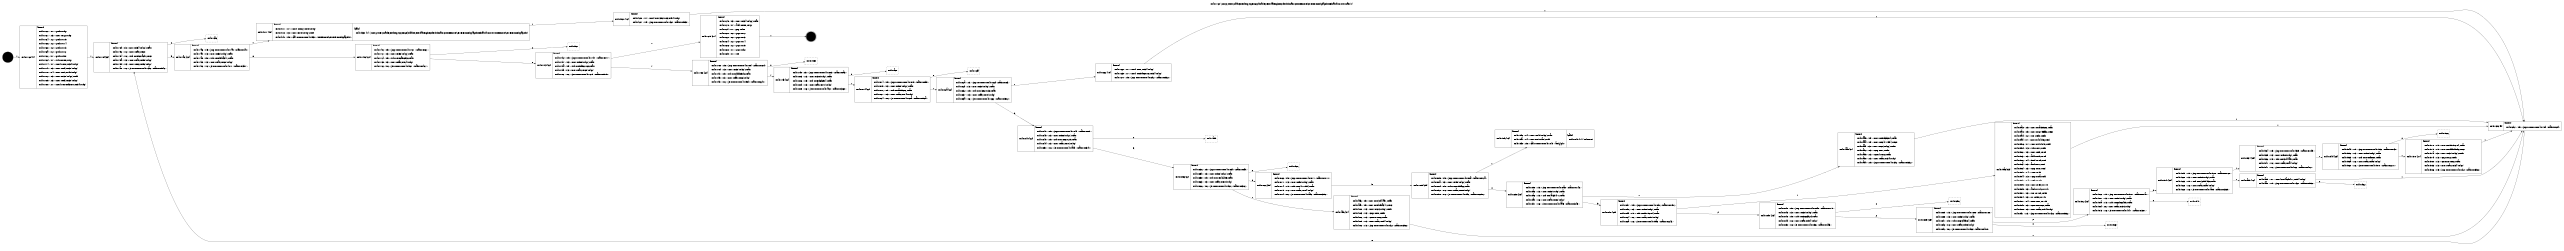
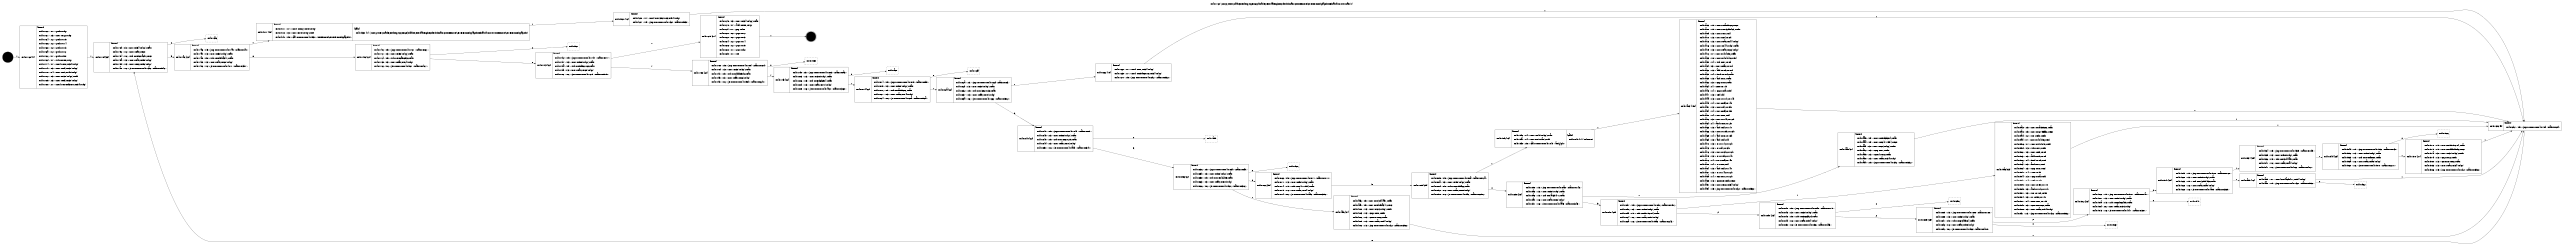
  digraph {
    label="0x401760 (/mnt/c/Users/mathe/Desktop/tcc/POCII/binaries/extr_labenginecodeuiui_main.c_UI_RemoveServerFromDisplayList_Final-ollvm.out::main(0))"
    labelloc=t
    rankdir=LR
    node [shape=record]
    Entry [fillcolor=black height=0.3 shape=circle style=filled width=0.3]
    n2 [label="{\n     0x401760 [47]\l\n     | [instrs]\l\n     &nbsp;&nbsp;0x401760 \<+1\>: push %rbp\l\n     &nbsp;&nbsp;0x401761 \<+3\>: mov %rsp,%rbp\l\n     &nbsp;&nbsp;0x401764 \<+2\>: push %r15\l\n     &nbsp;&nbsp;0x401766 \<+2\>: push %r14\l\n     &nbsp;&nbsp;0x401768 \<+2\>: push %r13\l\n     &nbsp;&nbsp;0x40176a \<+2\>: push %r12\l\n     &nbsp;&nbsp;0x40176c \<+1\>: push %rbx\l\n     &nbsp;&nbsp;0x40176d \<+7\>: sub $0x88,%rsp\l\n     &nbsp;&nbsp;0x401774 \<+7\>: movl $0x0,-0x34(%rbp)\l\n     &nbsp;&nbsp;0x40177b \<+3\>: mov %edi,-0x38(%rbp)\l\n     &nbsp;&nbsp;0x40177e \<+4\>: mov %rsi,-0x40(%rbp)\l\n     &nbsp;&nbsp;0x401782 \<+3\>: mov -0x38(%rbp),%edi\l\n     &nbsp;&nbsp;0x401785 \<+3\>: mov %edi,-0x30(%rbp)\l\n     &nbsp;&nbsp;0x401788 \<+7\>: movl $0x7e0f5080,-0x54(%rbp)\l\n  }"]
    n3 [label="{\n     0x40178f [23]\l\n     | [instrs]\l\n     &nbsp;&nbsp;0x40178f \<+3\>: mov -0x54(%rbp),%eax\l\n     &nbsp;&nbsp;0x401792 \<+2\>: mov %eax,%ecx\l\n     &nbsp;&nbsp;0x401794 \<+6\>: sub $0x8521acf1,%ecx\l\n     &nbsp;&nbsp;0x40179a \<+3\>: mov %eax,-0x58(%rbp)\l\n     &nbsp;&nbsp;0x40179d \<+3\>: mov %ecx,-0x5c(%rbp)\l\n     &nbsp;&nbsp;0x4017a0 \<+6\>: je 0000000000401ca6 \<main+0x546\>\l\n  }"]
    n4 [label="{\n     0x401ca6\l\n  }" style=dashed]
    n5 [label="{\n     0x4017a6 [22]\l\n     | [instrs]\l\n     &nbsp;&nbsp;0x4017a6 \<+5\>: jmp 00000000004017ab \<main+0x4b\>\l\n     &nbsp;&nbsp;0x4017ab \<+3\>: mov -0x58(%rbp),%eax\l\n     &nbsp;&nbsp;0x4017ae \<+5\>: sub $0x8b9ba341,%eax\l\n     &nbsp;&nbsp;0x4017b3 \<+3\>: mov %eax,-0x60(%rbp)\l\n     &nbsp;&nbsp;0x4017b6 \<+6\>: je 0000000000401b11 \<main+0x3b1\>\l\n  }"]
    n6 [label="{\n     0x401b11 [15]\l\n     | [instrs]\l\n     &nbsp;&nbsp;0x401b11 \<+7\>: movl $0x64,-0x48(%rbp)\l\n     &nbsp;&nbsp;0x401b18 \<+3\>: mov -0x48(%rbp),%edi\l\n     &nbsp;&nbsp;0x401b1b \<+5\>: call 0000000000401530 \<UI_RemoveServerFromDisplayList\>\l\n     | [calls]\l\n     &nbsp;&nbsp;0x401530 \{1\} (/mnt/c/Users/mathe/Desktop/tcc/POCII/binaries/extr_labenginecodeuiui_main.c_UI_RemoveServerFromDisplayList_Final-ollvm.out::UI_RemoveServerFromDisplayList)\l\n  }"]
    n7 [label="{\n     0x4017bc [22]\l\n     | [instrs]\l\n     &nbsp;&nbsp;0x4017bc \<+5\>: jmp 00000000004017c1 \<main+0x61\>\l\n     &nbsp;&nbsp;0x4017c1 \<+3\>: mov -0x58(%rbp),%eax\l\n     &nbsp;&nbsp;0x4017c4 \<+5\>: sub $0x8ca9c893,%eax\l\n     &nbsp;&nbsp;0x4017c9 \<+3\>: mov %eax,-0x64(%rbp)\l\n     &nbsp;&nbsp;0x4017cc \<+6\>: je 0000000000401bc1 \<main+0x461\>\l\n  }"]
    n8 [label="{\n     0x401b20 [12]\l\n     | [instrs]\l\n     &nbsp;&nbsp;0x401b20 \<+7\>: movl $0x13e27083,-0x54(%rbp)\l\n     &nbsp;&nbsp;0x401b27 \<+5\>: jmp 0000000000401cb2 \<main+0x552\>\l\n  }"]
    n9 [label="{\n     0x401bc1\l\n  }" style=dashed]
    n10 [label="{\n     0x4017d2 [22]\l\n     | [instrs]\l\n     &nbsp;&nbsp;0x4017d2 \<+5\>: jmp 00000000004017d7 \<main+0x77\>\l\n     &nbsp;&nbsp;0x4017d7 \<+3\>: mov -0x58(%rbp),%eax\l\n     &nbsp;&nbsp;0x4017da \<+5\>: sub $0x9d5601ce,%eax\l\n     &nbsp;&nbsp;0x4017df \<+3\>: mov %eax,-0x68(%rbp)\l\n     &nbsp;&nbsp;0x4017e2 \<+6\>: je 0000000000401c75 \<main+0x515\>\l\n  }"]
    Exit [fillcolor=black height=0.3 peripheries=2 shape=circle style=filled width=0.3]
    n12 [label="{\n     0x401cb2 [5]\l\n     | [instrs]\l\n     &nbsp;&nbsp;0x401cb2 \<+5\>: jmp 000000000040178f \<main+0x2f\>\l\n  }"]
    n13 [label="{\n     0x401c75 [21]\l\n     | [instrs]\l\n     &nbsp;&nbsp;0x401c75 \<+3\>: mov -0x34(%rbp),%eax\l\n     &nbsp;&nbsp;0x401c78 \<+7\>: add $0x88,%rsp\l\n     &nbsp;&nbsp;0x401c7f \<+1\>: pop %rbx\l\n     &nbsp;&nbsp;0x401c80 \<+2\>: pop %r12\l\n     &nbsp;&nbsp;0x401c82 \<+2\>: pop %r13\l\n     &nbsp;&nbsp;0x401c84 \<+2\>: pop %r14\l\n     &nbsp;&nbsp;0x401c86 \<+2\>: pop %r15\l\n     &nbsp;&nbsp;0x401c88 \<+1\>: pop %rbp\l\n     &nbsp;&nbsp;0x401c89 \<+1\>: ret\l\n  }"]
    n14 [label="{\n     0x4017e8 [22]\l\n     | [instrs]\l\n     &nbsp;&nbsp;0x4017e8 \<+5\>: jmp 00000000004017ed \<main+0x8d\>\l\n     &nbsp;&nbsp;0x4017ed \<+3\>: mov -0x58(%rbp),%eax\l\n     &nbsp;&nbsp;0x4017f0 \<+5\>: sub $0xddbde5dc,%eax\l\n     &nbsp;&nbsp;0x4017f5 \<+3\>: mov %eax,-0x6c(%rbp)\l\n     &nbsp;&nbsp;0x4017f8 \<+6\>: je 000000000040198b \<main+0x22b\>\l\n  }"]
    n15 [label="{\n     0x40198b\l\n  }" style=dashed]
    n16 [label="{\n     0x4017fe [22]\l\n     | [instrs]\l\n     &nbsp;&nbsp;0x4017fe \<+5\>: jmp 0000000000401803 \<main+0xa3\>\l\n     &nbsp;&nbsp;0x401803 \<+3\>: mov -0x58(%rbp),%eax\l\n     &nbsp;&nbsp;0x401806 \<+5\>: sub $0xed6f6904,%eax\l\n     &nbsp;&nbsp;0x40180b \<+3\>: mov %eax,-0x70(%rbp)\l\n     &nbsp;&nbsp;0x40180e \<+6\>: je 0000000000401ac0 \<main+0x360\>\l\n  }"]
+   n17 [label="{\n     0x401a03 [150]\l\n     | [instrs]\l\n     &nbsp;&nbsp;0x401a03 \<+5\>: mov $0xa859cec,%ecx\l\n     &nbsp;&nbsp;0x401a08 \<+5\>: mov $0x732b5465,%edx\l\n     &nbsp;&nbsp;0x401a0d \<+3\>: mov $0x1,%sil\l\n     &nbsp;&nbsp;0x401a10 \<+3\>: xor %r8d,%r8d\l\n     &nbsp;&nbsp;0x401a13 \<+3\>: mov %eax,-0x44(%rbp)\l\n     &nbsp;&nbsp;0x401a16 \<+3\>: mov -0x44(%rbp),%eax\l\n     &nbsp;&nbsp;0x401a19 \<+3\>: mov %eax,-0x2c(%rbp)\l\n     &nbsp;&nbsp;0x401a1c \<+7\>: mov 0x40405c,%eax\l\n     &nbsp;&nbsp;0x401a23 \<+8\>: mov 0x404048,%r9d\l\n     &nbsp;&nbsp;0x401a2b \<+4\>: sub $0x1,%r8d\l\n     &nbsp;&nbsp;0x401a2f \<+3\>: mov %eax,%r10d\l\n     &nbsp;&nbsp;0x401a32 \<+3\>: add %r8d,%r10d\l\n     &nbsp;&nbsp;0x401a35 \<+4\>: imul %r10d,%eax\l\n     &nbsp;&nbsp;0x401a39 \<+3\>: and $0x1,%eax\l\n     &nbsp;&nbsp;0x401a3c \<+3\>: cmp $0x0,%eax\l\n     &nbsp;&nbsp;0x401a3f \<+4\>: sete %r11b\l\n     &nbsp;&nbsp;0x401a43 \<+4\>: cmp $0xa,%r9d\l\n     &nbsp;&nbsp;0x401a47 \<+3\>: setl %bl\l\n     &nbsp;&nbsp;0x401a4a \<+3\>: mov %r11b,%r14b\l\n     &nbsp;&nbsp;0x401a4d \<+4\>: xor $0xff,%r14b\l\n     &nbsp;&nbsp;0x401a51 \<+3\>: mov %bl,%r15b\l\n     &nbsp;&nbsp;0x401a54 \<+4\>: xor $0xff,%r15b\l\n     &nbsp;&nbsp;0x401a58 \<+4\>: xor $0x0,%sil\l\n     &nbsp;&nbsp;0x401a5c \<+3\>: mov %r14b,%r12b\l\n     &nbsp;&nbsp;0x401a5f \<+4\>: and $0x0,%r12b\l\n     &nbsp;&nbsp;0x401a63 \<+3\>: and %sil,%r11b\l\n     &nbsp;&nbsp;0x401a66 \<+3\>: mov %r15b,%r13b\l\n     &nbsp;&nbsp;0x401a69 \<+4\>: and $0x0,%r13b\l\n     &nbsp;&nbsp;0x401a6d \<+3\>: and %sil,%bl\l\n     &nbsp;&nbsp;0x401a70 \<+3\>: or %r11b,%r12b\l\n     &nbsp;&nbsp;0x401a73 \<+3\>: or %bl,%r13b\l\n     &nbsp;&nbsp;0x401a76 \<+3\>: xor %r13b,%r12b\l\n     &nbsp;&nbsp;0x401a79 \<+3\>: or %r15b,%r14b\l\n     &nbsp;&nbsp;0x401a7c \<+4\>: xor $0xff,%r14b\l\n     &nbsp;&nbsp;0x401a80 \<+4\>: or $0x0,%sil\l\n     &nbsp;&nbsp;0x401a84 \<+3\>: and %sil,%r14b\l\n     &nbsp;&nbsp;0x401a87 \<+3\>: or %r14b,%r12b\l\n     &nbsp;&nbsp;0x401a8a \<+4\>: test $0x1,%r12b\l\n     &nbsp;&nbsp;0x401a8e \<+3\>: cmovne %edx,%ecx\l\n     &nbsp;&nbsp;0x401a91 \<+3\>: mov %ecx,-0x54(%rbp)\l\n     &nbsp;&nbsp;0x401a94 \<+5\>: jmp 0000000000401cb2 \<main+0x552\>\l\n  }"]
    n18 [label="{\n     0x401ac0\l\n  }" style=dashed]
    n19 [label="{\n     0x401814 [22]\l\n     | [instrs]\l\n     &nbsp;&nbsp;0x401814 \<+5\>: jmp 0000000000401819 \<main+0xb9\>\l\n     &nbsp;&nbsp;0x401819 \<+3\>: mov -0x58(%rbp),%eax\l\n     &nbsp;&nbsp;0x40181c \<+5\>: sub $0xa859cec,%eax\l\n     &nbsp;&nbsp;0x401821 \<+3\>: mov %eax,-0x74(%rbp)\l\n     &nbsp;&nbsp;0x401824 \<+6\>: je 0000000000401c8a \<main+0x52a\>\l\n  }"]
    n20 [label="{\n     0x401c8a\l\n  }" style=dashed]
    n21 [label="{\n     0x40182a [22]\l\n     | [instrs]\l\n     &nbsp;&nbsp;0x40182a \<+5\>: jmp 000000000040182f \<main+0xcf\>\l\n     &nbsp;&nbsp;0x40182f \<+3\>: mov -0x58(%rbp),%eax\l\n     &nbsp;&nbsp;0x401832 \<+5\>: sub $0x13e27083,%eax\l\n     &nbsp;&nbsp;0x401837 \<+3\>: mov %eax,-0x78(%rbp)\l\n     &nbsp;&nbsp;0x40183a \<+6\>: je 0000000000401c62 \<main+0x502\>\l\n  }"]
    n22 [label="{\n     0x401c62 [19]\l\n     | [instrs]\l\n     &nbsp;&nbsp;0x401c62 \<+7\>: movl $0x0,-0x34(%rbp)\l\n     &nbsp;&nbsp;0x401c69 \<+7\>: movl $0x9d5601ce,-0x54(%rbp)\l\n     &nbsp;&nbsp;0x401c70 \<+5\>: jmp 0000000000401cb2 \<main+0x552\>\l\n  }"]
    n23 [label="{\n     0x401840 [22]\l\n     | [instrs]\l\n     &nbsp;&nbsp;0x401840 \<+5\>: jmp 0000000000401845 \<main+0xe5\>\l\n     &nbsp;&nbsp;0x401845 \<+3\>: mov -0x58(%rbp),%eax\l\n     &nbsp;&nbsp;0x401848 \<+5\>: sub $0x18e67029,%eax\l\n     &nbsp;&nbsp;0x40184d \<+3\>: mov %eax,-0x7c(%rbp)\l\n     &nbsp;&nbsp;0x401850 \<+6\>: je 0000000000401adb \<main+0x37b\>\l\n  }"]
    n24 [label="{\n     0x401966\l\n  }" style=dashed]
    n25 [label="{\n     0x401adb\l\n  }" style=dashed]
    n26 [label="{\n     0x401856 [22]\l\n     | [instrs]\l\n     &nbsp;&nbsp;0x401856 \<+5\>: jmp 000000000040185b \<main+0xfb\>\l\n     &nbsp;&nbsp;0x40185b \<+3\>: mov -0x58(%rbp),%eax\l\n     &nbsp;&nbsp;0x40185e \<+5\>: sub $0x1e0464e5,%eax\l\n     &nbsp;&nbsp;0x401863 \<+3\>: mov %eax,-0x80(%rbp)\l\n     &nbsp;&nbsp;0x401866 \<+6\>: je 0000000000401b2c \<main+0x3cc\>\l\n  }"]
    n27 [label="{\n     0x401970 [27]\l\n     | [instrs]\l\n     &nbsp;&nbsp;0x401970 \<+5\>: mov $0x551967e4,%eax\l\n     &nbsp;&nbsp;0x401975 \<+5\>: mov $0xddbde5dc,%ecx\l\n     &nbsp;&nbsp;0x40197a \<+3\>: mov -0x30(%rbp),%edx\l\n     &nbsp;&nbsp;0x40197d \<+3\>: cmp $0x2,%edx\l\n     &nbsp;&nbsp;0x401980 \<+3\>: cmovne %ecx,%eax\l\n     &nbsp;&nbsp;0x401983 \<+3\>: mov %eax,-0x54(%rbp)\l\n     &nbsp;&nbsp;0x401986 \<+5\>: jmp 0000000000401cb2 \<main+0x552\>\l\n  }"]
    n28 [label="{\n     0x401b2c\l\n  }" style=dashed]
    n29 [label="{\n     0x40186c [25]\l\n     | [instrs]\l\n     &nbsp;&nbsp;0x40186c \<+5\>: jmp 0000000000401871 \<main+0x111\>\l\n     &nbsp;&nbsp;0x401871 \<+3\>: mov -0x58(%rbp),%eax\l\n     &nbsp;&nbsp;0x401874 \<+5\>: sub $0x24717554,%eax\l\n     &nbsp;&nbsp;0x401879 \<+6\>: mov %eax,-0x84(%rbp)\l\n     &nbsp;&nbsp;0x40187f \<+6\>: je 0000000000401af6 \<main+0x396\>\l\n  }"]
    n30 [label="{\n     0x401af6 [27]\l\n     | [instrs]\l\n     &nbsp;&nbsp;0x401af6 \<+5\>: mov $0x73d44af1,%eax\l\n     &nbsp;&nbsp;0x401afb \<+5\>: mov $0x8b9ba341,%ecx\l\n     &nbsp;&nbsp;0x401b00 \<+3\>: mov -0x2c(%rbp),%edx\l\n     &nbsp;&nbsp;0x401b03 \<+3\>: cmp $0x0,%edx\l\n     &nbsp;&nbsp;0x401b06 \<+3\>: cmove %ecx,%eax\l\n     &nbsp;&nbsp;0x401b09 \<+3\>: mov %eax,-0x54(%rbp)\l\n     &nbsp;&nbsp;0x401b0c \<+5\>: jmp 0000000000401cb2 \<main+0x552\>\l\n  }"]
    n31 [label="{\n     0x40194d [25]\l\n     | [instrs]\l\n     &nbsp;&nbsp;0x40194d \<+5\>: jmp 0000000000401952 \<main+0x1f2\>\l\n     &nbsp;&nbsp;0x401952 \<+3\>: mov -0x58(%rbp),%eax\l\n     &nbsp;&nbsp;0x401955 \<+5\>: sub $0x7e0f5080,%eax\l\n     &nbsp;&nbsp;0x40195a \<+6\>: mov %eax,-0xa8(%rbp)\l\n     &nbsp;&nbsp;0x401960 \<+6\>: je 0000000000401970 \<main+0x210\>\l\n  }"]
    n32 [label="{\n     0x401885 [25]\l\n     | [instrs]\l\n     &nbsp;&nbsp;0x401885 \<+5\>: jmp 000000000040188a \<main+0x12a\>\l\n     &nbsp;&nbsp;0x40188a \<+3\>: mov -0x58(%rbp),%eax\l\n     &nbsp;&nbsp;0x40188d \<+5\>: sub $0x2795ffcc,%eax\l\n     &nbsp;&nbsp;0x401892 \<+6\>: mov %eax,-0x88(%rbp)\l\n     &nbsp;&nbsp;0x401898 \<+6\>: je 00000000004019f6 \<main+0x296\>\l\n  }"]
    n33 [label="{\n     0x401b62\l\n  }" style=dashed]
    n34 [label="{\n     0x4019f6 [13]\l\n     | [instrs]\l\n     &nbsp;&nbsp;0x4019f6 \<+4\>: mov -0x40(%rbp),%rax\l\n     &nbsp;&nbsp;0x4019fa \<+4\>: mov 0x8(%rax),%rdi\l\n     &nbsp;&nbsp;0x4019fe \<+5\>: call 0000000000401040 \<atoi@plt\>\l\n     | [calls]\l\n     &nbsp;&nbsp;0x401040 \{1\} (unknown)\l\n  }"]
    n35 [label="{\n     0x40189e [25]\l\n     | [instrs]\l\n     &nbsp;&nbsp;0x40189e \<+5\>: jmp 00000000004018a3 \<main+0x143\>\l\n     &nbsp;&nbsp;0x4018a3 \<+3\>: mov -0x58(%rbp),%eax\l\n     &nbsp;&nbsp;0x4018a6 \<+5\>: sub $0x4a6fe471,%eax\l\n     &nbsp;&nbsp;0x4018ab \<+6\>: mov %eax,-0x8c(%rbp)\l\n     &nbsp;&nbsp;0x4018b1 \<+6\>: je 0000000000401aa5 \<main+0x345\>\l\n  }"]
    n36 [label="{\n     0x401934 [25]\l\n     | [instrs]\l\n     &nbsp;&nbsp;0x401934 \<+5\>: jmp 0000000000401939 \<main+0x1d9\>\l\n     &nbsp;&nbsp;0x401939 \<+3\>: mov -0x58(%rbp),%eax\l\n     &nbsp;&nbsp;0x40193c \<+5\>: sub $0x73d44af1,%eax\l\n     &nbsp;&nbsp;0x401941 \<+6\>: mov %eax,-0xa4(%rbp)\l\n     &nbsp;&nbsp;0x401947 \<+6\>: je 0000000000401b62 \<main+0x402\>\l\n  }"]
    n37 [label="{\n     0x401aa5 [27]\l\n     | [instrs]\l\n     &nbsp;&nbsp;0x401aa5 \<+5\>: mov $0xed6f6904,%eax\l\n     &nbsp;&nbsp;0x401aaa \<+5\>: mov $0x24717554,%ecx\l\n     &nbsp;&nbsp;0x401aaf \<+3\>: mov -0x2c(%rbp),%edx\l\n     &nbsp;&nbsp;0x401ab2 \<+3\>: cmp $0x1,%edx\l\n     &nbsp;&nbsp;0x401ab5 \<+3\>: cmovl %ecx,%eax\l\n     &nbsp;&nbsp;0x401ab8 \<+3\>: mov %eax,-0x54(%rbp)\l\n     &nbsp;&nbsp;0x401abb \<+5\>: jmp 0000000000401cb2 \<main+0x552\>\l\n  }"]
    n38 [label="{\n     0x4018b7 [25]\l\n     | [instrs]\l\n     &nbsp;&nbsp;0x4018b7 \<+5\>: jmp 00000000004018bc \<main+0x15c\>\l\n     &nbsp;&nbsp;0x4018bc \<+3\>: mov -0x58(%rbp),%eax\l\n     &nbsp;&nbsp;0x4018bf \<+5\>: sub $0x551967e4,%eax\l\n     &nbsp;&nbsp;0x4018c4 \<+6\>: mov %eax,-0x90(%rbp)\l\n     &nbsp;&nbsp;0x4018ca \<+6\>: je 00000000004019a3 \<main+0x243\>\l\n  }"]
    n39 [label="{\n     0x401a99 [12]\l\n     | [instrs]\l\n     &nbsp;&nbsp;0x401a99 \<+7\>: movl $0x4a6fe471,-0x54(%rbp)\l\n     &nbsp;&nbsp;0x401aa0 \<+5\>: jmp 0000000000401cb2 \<main+0x552\>\l\n  }"]
    n40 [label="{\n     0x4019a3 [83]\l\n     | [instrs]\l\n     &nbsp;&nbsp;0x4019a3 \<+5\>: mov $0xa859cec,%eax\l\n     &nbsp;&nbsp;0x4019a8 \<+5\>: mov $0x2795ffcc,%ecx\l\n     &nbsp;&nbsp;0x4019ad \<+2\>: xor %edx,%edx\l\n     &nbsp;&nbsp;0x4019af \<+7\>: mov 0x40405c,%esi\l\n     &nbsp;&nbsp;0x4019b6 \<+7\>: mov 0x404048,%edi\l\n     &nbsp;&nbsp;0x4019bd \<+3\>: sub $0x1,%edx\l\n     &nbsp;&nbsp;0x4019c0 \<+3\>: mov %esi,%r8d\l\n     &nbsp;&nbsp;0x4019c3 \<+3\>: add %edx,%r8d\l\n     &nbsp;&nbsp;0x4019c6 \<+4\>: imul %r8d,%esi\l\n     &nbsp;&nbsp;0x4019ca \<+3\>: and $0x1,%esi\l\n     &nbsp;&nbsp;0x4019cd \<+3\>: cmp $0x0,%esi\l\n     &nbsp;&nbsp;0x4019d0 \<+4\>: sete %r9b\l\n     &nbsp;&nbsp;0x4019d4 \<+3\>: cmp $0xa,%edi\l\n     &nbsp;&nbsp;0x4019d7 \<+4\>: setl %r10b\l\n     &nbsp;&nbsp;0x4019db \<+3\>: mov %r9b,%r11b\l\n     &nbsp;&nbsp;0x4019de \<+3\>: and %r10b,%r11b\l\n     &nbsp;&nbsp;0x4019e1 \<+3\>: xor %r10b,%r9b\l\n     &nbsp;&nbsp;0x4019e4 \<+3\>: or %r9b,%r11b\l\n     &nbsp;&nbsp;0x4019e7 \<+4\>: test $0x1,%r11b\l\n     &nbsp;&nbsp;0x4019eb \<+3\>: cmovne %ecx,%eax\l\n     &nbsp;&nbsp;0x4019ee \<+3\>: mov %eax,-0x54(%rbp)\l\n     &nbsp;&nbsp;0x4019f1 \<+5\>: jmp 0000000000401cb2 \<main+0x552\>\l\n  }"]
    n41 [label="{\n     0x4018d0 [25]\l\n     | [instrs]\l\n     &nbsp;&nbsp;0x4018d0 \<+5\>: jmp 00000000004018d5 \<main+0x175\>\l\n     &nbsp;&nbsp;0x4018d5 \<+3\>: mov -0x58(%rbp),%eax\l\n     &nbsp;&nbsp;0x4018d8 \<+5\>: sub $0x56ccfb2d,%eax\l\n     &nbsp;&nbsp;0x4018dd \<+6\>: mov %eax,-0x94(%rbp)\l\n     &nbsp;&nbsp;0x4018e3 \<+6\>: je 0000000000401c56 \<main+0x4f6\>\l\n  }"]
    n42 [label="{\n     0x40191b [25]\l\n     | [instrs]\l\n     &nbsp;&nbsp;0x40191b \<+5\>: jmp 0000000000401920 \<main+0x1c0\>\l\n     &nbsp;&nbsp;0x401920 \<+3\>: mov -0x58(%rbp),%eax\l\n     &nbsp;&nbsp;0x401923 \<+5\>: sub $0x732b5465,%eax\l\n     &nbsp;&nbsp;0x401928 \<+6\>: mov %eax,-0xa0(%rbp)\l\n     &nbsp;&nbsp;0x40192e \<+6\>: je 0000000000401a99 \<main+0x339\>\l\n  }"]
    n43 [label="{\n     0x401c56\l\n  }" style=dashed]
    n44 [label="{\n     0x4018e9 [25]\l\n     | [instrs]\l\n     &nbsp;&nbsp;0x4018e9 \<+5\>: jmp 00000000004018ee \<main+0x18e\>\l\n     &nbsp;&nbsp;0x4018ee \<+3\>: mov -0x58(%rbp),%eax\l\n     &nbsp;&nbsp;0x4018f1 \<+5\>: sub $0x673aeb84,%eax\l\n     &nbsp;&nbsp;0x4018f6 \<+6\>: mov %eax,-0x98(%rbp)\l\n     &nbsp;&nbsp;0x4018fc \<+6\>: je 0000000000401b6e \<main+0x40e\>\l\n  }"]
    n45 [label="{\n     0x401b47\l\n  }" style=dashed]
    n46 [label="{\n     0x401902 [25]\l\n     | [instrs]\l\n     &nbsp;&nbsp;0x401902 \<+5\>: jmp 0000000000401907 \<main+0x1a7\>\l\n     &nbsp;&nbsp;0x401907 \<+3\>: mov -0x58(%rbp),%eax\l\n     &nbsp;&nbsp;0x40190a \<+5\>: sub $0x68b6c495,%eax\l\n     &nbsp;&nbsp;0x40190f \<+6\>: mov %eax,-0x9c(%rbp)\l\n     &nbsp;&nbsp;0x401915 \<+6\>: je 0000000000401b47 \<main+0x3e7\>\l\n  }"]
    n47 [label="{\n     0x401b6e\l\n  }" style=dashed]
    Entry -> n2 [label=" 1"]
    n2 -> n3 [label=" 1"]
    n3 -> n4 [label=" 0"]
    n3 -> n5 [label=" 9"]
    n5 -> n6 [label=" 1"]
    n5 -> n7 [label=" 8"]
    n6 -> n8 [label=" 1"]
    n7 -> n9 [label=" 0"]
    n7 -> n10 [label=" 8"]
    n8 -> n12 [label=" 1"]
    n10 -> n13 [label=" 1"]
    n10 -> n14 [label=" 7"]
    n12 -> n3 [label=" 8"]
    n13 -> Exit [label=" 1"]
    n14 -> n15 [label=" 0"]
    n14 -> n16 [label=" 7"]
    n16 -> n18 [label=" 0"]
    n16 -> n19 [label=" 7"]
+   n17 -> n12 [label=" 1"]
    n19 -> n20 [label=" 0"]
    n19 -> n21 [label=" 7"]
    n21 -> n22 [label=" 1"]
    n21 -> n23 [label=" 6"]
    n22 -> n12 [label=" 1"]
    n23 -> n25 [label=" 0"]
    n23 -> n26 [label=" 6"]
    n26 -> n28 [label=" 0"]
    n26 -> n29 [label=" 6"]
    n26 -> n30 [label=" 1"]
    n27 -> n12 [label=" 1"]
    n29 -> n32 [label=" 5"]
    n30 -> n12 [label=" 1"]
    n31 -> n24 [label=" 0"]
    n31 -> n27 [label=" 1"]
    n32 -> n34 [label=" 1"]
    n32 -> n35 [label=" 4"]
+   n34 -> n17 [label=" 1"]
    n35 -> n37 [label=" 1"]
    n35 -> n38 [label=" 3"]
    n36 -> n31 [label=" 1"]
    n37 -> n12 [label=" 1"]
    n38 -> n40 [label=" 1"]
    n38 -> n41 [label=" 2"]
    n39 -> n12 [label=" 1"]
    n39 -> n33 [label=" 0"]
    n40 -> n12 [label=" 1"]
    n41 -> n43 [label=" 0"]
    n41 -> n44 [label=" 2"]
    n42 -> n36 [label=" 1"]
    n42 -> n39 [label=" 1"]
    n44 -> n46 [label=" 2"]
    n44 -> n47 [label=" 0"]
    n46 -> n42 [label=" 2"]
    n46 -> n45 [label=" 0"]
  }
